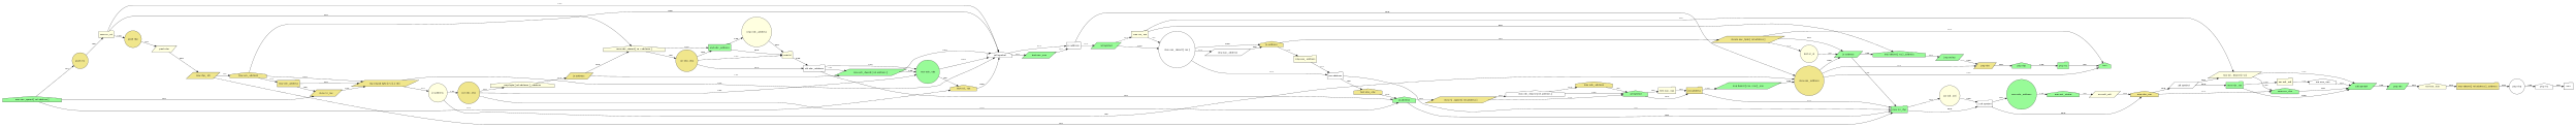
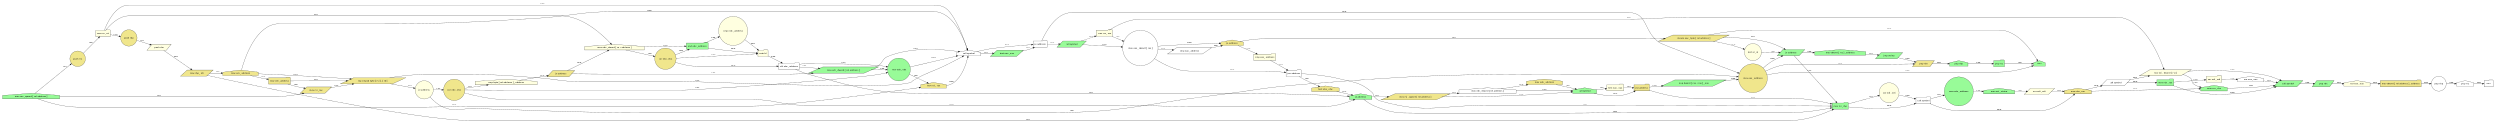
  digraph {
    fontname="Fira Sans"
    rankdir=LR
    node [fillcolor=palegreen fontname="Fira Sans" shape=house style=filled]
    edge [fontname="Fira Sans"]
    n1 [label="mov rax , qword [ rel address ]"]
    n2 [fillcolor=khaki label="push r12" shape=circle]
    n3 [fillcolor=khaki label="mov rsi , rax" shape=parallelogram]
    n4 [fillcolor=khaki label="mov rsi , rax"]
    n5 [fillcolor=lightyellow label="mov r9 , rsi" shape=folder]
    n6 [fillcolor=khaki label="rep cmpsb byte [ rsi ] , [ rdi ]" shape=parallelogram]
    n7 [fillcolor=white label="call symbol"]
    n8 [fillcolor=khaki label="push rbp" shape=circle]
    n9 [fillcolor=lightyellow label="mov edx , dword [ r9 + address ]"]
    n10 [fillcolor=lightyellow label="push rbx" shape=parallelogram]
    n11 [fillcolor=khaki label="xor ebx , ebx" shape=circle]
    n12 [label="and edx , address" shape=folder]
    n13 [label="test eax , eax" shape=parallelogram]
    n14 [fillcolor=white label="je address" shape=folder]
    n15 [fillcolor=khaki label="mov rbp , rdi" shape=parallelogram]
    n16 [fillcolor=khaki label="mov ecx , address"]
    n17 [label="mov rsi , rbp" shape=folder]
    n18 [fillcolor=khaki label="mov edi , address" shape=folder]
    n19 [fillcolor=lightyellow label="xor edi , edi" shape=circle]
    n20 [fillcolor=white label="call symbol" shape=folder]
    n21 [fillcolor=lightyellow label="je address" shape=circle]
    n22 [fillcolor=khaki label="mov eax , address" shape=circle]
    n23 [fillcolor=khaki label="xor ebx , ebx" shape=circle]
    n24 [fillcolor=khaki label="pop rbx" shape=parallelogram]
    n25 [label="je address" shape=parallelogram]
    n26 [label=retn]
    n27 [fillcolor=lightyellow label="cmp byte [ rel address ] , address"]
    n28 [label="mov edx , ebx" shape=circle]
    n29 [label="je address"]
    n30 [label="pop rbp"]
    n31 [label="mov dword [ r12 ] , address"]
    n32 [fillcolor=khaki label="je address" shape=parallelogram]
    n33 [fillcolor=khaki label="mov rsi , qword [ rel address ]" shape=parallelogram]
    n34 [label="pop r12" shape=folder]
    n35 [label="mov edi , dword [ rel address ]" shape=parallelogram]
    n36 [fillcolor=lightyellow label="sete bl" shape=folder]
    n37 [fillcolor=white label="shl ebx , address" shape=folder]
    n38 [fillcolor=lightyellow label="cmp edx , address" shape=circle]
    n39 [label="call symbol" shape=parallelogram]
    n40 [fillcolor=lightyellow label="mov r12 , rax" shape=folder]
    n41 [fillcolor=white label="mov eax , dword [ rax ]" shape=circle]
    n42 [fillcolor=lightyellow label="mov esi , dword [ r12 ]" shape=parallelogram]
    n43 [fillcolor=white label="cmp eax , address" shape=parallelogram]
    n44 [fillcolor=khaki label="je address"]
    n45 [fillcolor=white label="jne address" shape=folder]
    n46 [label="jmp string" shape=parallelogram]
    n47 [label="mov rcx , rbx"]
    n48 [label="call symbol" shape=parallelogram]
    n49 [fillcolor=khaki label="movzx eax , byte [ rel address ]" shape=parallelogram]
    n50 [fillcolor=lightyellow label="cmp eax , address" shape=folder]
    n51 [fillcolor=khaki label="test ebx , ebx"]
    n52 [fillcolor=lightyellow label="test al , al" shape=circle]
    n53 [label="mov edx , address" shape=circle]
    n54 [fillcolor=khaki label="mov rbx , rax"]
    n55 [label="mov esi , string"]
    n56 [fillcolor=white label="call symbol" shape=parallelogram]
    n57 [fillcolor=lightyellow label="xor edi , edi" shape=parallelogram]
    n58 [label="mov rdx , rax" shape=folder]
    n59 [fillcolor=lightyellow label="xor edi , edi" shape=folder]
    n60 [label="pop rbx" shape=parallelogram]
    n61 [fillcolor=white label="xor eax , eax"]
    n62 [fillcolor=lightyellow label="xor eax , eax"]
    n63 [fillcolor=khaki label="mov dword [ rel address ] , address" shape=folder]
    n64 [fillcolor=white label="pop rbp" shape=circle]
    n65 [fillcolor=white label="pop r12"]
    n66 [fillcolor=white label=retn shape=folder]
    n67 [fillcolor=white label="mov edi , dword [ rel address ]"]
    n68 [label="call symbol"]
    n69 [fillcolor=khaki label="mov edx , address"]
    n70 [fillcolor=lightyellow label="test eax , eax" shape=folder]
    n71 [fillcolor=khaki label="jne address" shape=folder]
    n72 [label="nop dword [ rax + rax ] , eax" shape=parallelogram]
    n1 -> n2 [label=CFG]
    n1 -> n3 [label=DFG]
    n1 -> n4 [label=DFG]
    n2 -> n5 [label=CFG]
    n3 -> n6 [label=DFG]
    n4 -> n7 [label=DFG]
    n5 -> n7 [label=DFG]
    n5 -> n8 [label=CFG]
    n5 -> n9 [label=DFG]
    n6 -> n7 [label=DFG]
    n6 -> n21 [label=DFG]
    n7 -> n13 [label=CFG]
    n7 -> n14 [label=DFG]
    n8 -> n10 [label=CFG]
    n9 -> n11 [label=CFG]
    n9 -> n12 [label=DFG]
    n10 -> n15 [label=CFG]
    n11 -> n12 [label=CFG]
    n11 -> n36 [label=DFG]
    n11 -> n37 [label=DFG]
    n12 -> n36 [label=DFG]
    n12 -> n38 [label=CFG]
    n13 -> n14 [label=CFG]
    n14 -> n22 [label=CFG]
    n14 -> n39 [label=CFG]
    n15 -> n16 [label=CFG]
    n15 -> n17 [label=DFG]
    n16 -> n6 [label=DFG]
    n16 -> n7 [label=DFG]
    n16 -> n18 [label=CFG]
    n17 -> n19 [label=CFG]
    n17 -> n20 [label=DFG]
    n18 -> n3 [label=CFG]
    n18 -> n6 [label=DFG]
    n19 -> n20 [label=CFG]
    n20 -> n53 [label=CFG]
    n20 -> n54 [label=DFG]
    n21 -> n22 [label=CFG]
    n21 -> n23 [label=CFG]
    n22 -> n24 [label=CFG]
    n22 -> n25 [label=DFG]
    n22 -> n26 [label=DFG]
    n23 -> n27 [label=CFG]
    n23 -> n28 [label=DFG]
    n23 -> n29 [label=DFG]
    n24 -> n30 [label=CFG]
    n25 -> n17 [label=CFG]
    n25 -> n31 [label=CFG]
    n27 -> n32 [label=CFG]
    n28 -> n4 [label=CFG]
    n28 -> n7 [label=DFG]
    n29 -> n17 [label=CFG]
    n29 -> n33 [label=CFG]
    n30 -> n34 [label=CFG]
    n31 -> n46 [label=CFG]
    n32 -> n9 [label=CFG]
    n32 -> n35 [label=CFG]
    n33 -> n67 [label=CFG]
    n33 -> n68 [label=DFG]
    n34 -> n26 [label=CFG]
    n35 -> n7 [label=DFG]
    n35 -> n28 [label=CFG]
    n36 -> n37 [label=DFG]
    n37 -> n28 [label=DFG]
    n37 -> n29 [label=DFG]
    n37 -> n35 [label=CFG]
    n38 -> n36 [label=CFG]
    n39 -> n40 [label=DFG]
    n39 -> n41 [label=DFG]
-   n40 -> n31 [label=DFG]
    n40 -> n41 [label=CFG]
    n40 -> n42 [label=DFG]
    n41 -> n43 [label=CFG]
    n41 -> n44 [label=DFG]
    n41 -> n45 [label=DFG]
    n42 -> n47 [label=CFG]
    n42 -> n48 [label=DFG]
    n43 -> n44 [label=CFG]
    n44 -> n49 [label=CFG]
    n44 -> n50 [label=CFG]
    n45 -> n17 [label=CFG]
    n45 -> n51 [label=CFG]
    n46 -> n24 [label=CFG]
    n47 -> n48 [label=DFG]
    n48 -> n60 [label=CFG]
    n49 -> n25 [label=DFG]
    n49 -> n26 [label=DFG]
    n49 -> n52 [label=CFG]
    n50 -> n45 [label=CFG]
    n51 -> n29 [label=CFG]
    n52 -> n25 [label=CFG]
    n53 -> n55 [label=CFG]
    n54 -> n47 [label=DFG]
    n54 -> n56 [label=CFG]
    n55 -> n57 [label=CFG]
    n56 -> n42 [label=CFG]
    n56 -> n58 [label=DFG]
    n57 -> n54 [label=CFG]
    n58 -> n48 [label=DFG]
    n58 -> n59 [label=CFG]
    n59 -> n61 [label=CFG]
    n60 -> n62 [label=CFG]
    n61 -> n48 [label=CFG]
    n62 -> n63 [label=CFG]
    n63 -> n64 [label=CFG]
    n64 -> n65 [label=CFG]
    n65 -> n66 [label=CFG]
    n67 -> n68 [label=DFG]
    n67 -> n69 [label=CFG]
    n68 -> n70 [label=CFG]
    n68 -> n71 [label=DFG]
    n69 -> n68 [label=CFG]
    n70 -> n71 [label=CFG]
    n71 -> n17 [label=CFG]
    n71 -> n72 [label=CFG]
    n72 -> n22 [label=DFG]
  }
